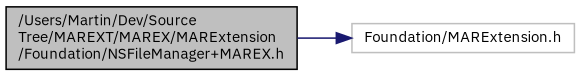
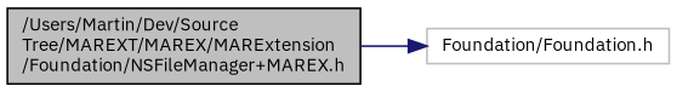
  digraph {
    rankdir=LR
    fontname="IBM Plex Sans"
    node [fontname="IBM Plex Sans" fontsize=10 shape=record style=filled]
    n1 [color=black fillcolor=grey75 fontcolor=black height=0.2 label="/Users/Martin/Dev/Source\lTree/MAREXT/MAREX/MARExtension\l/Foundation/NSFileManager+MAREX.h" width=0.4]
-   n2 [color=grey75 fillcolor=white height=0.2 label="Foundation/MARExtension.h" width=0.4]
+   n2 [color=grey75 fillcolor=white height=0.2 label="Foundation/Foundation.h" width=0.4]
    n1 -> n2 [color=midnightblue fontname="IBM Plex Sans" fontsize=10 labelfontname=Helvetica labelfontsize=10 style=solid]
  }
